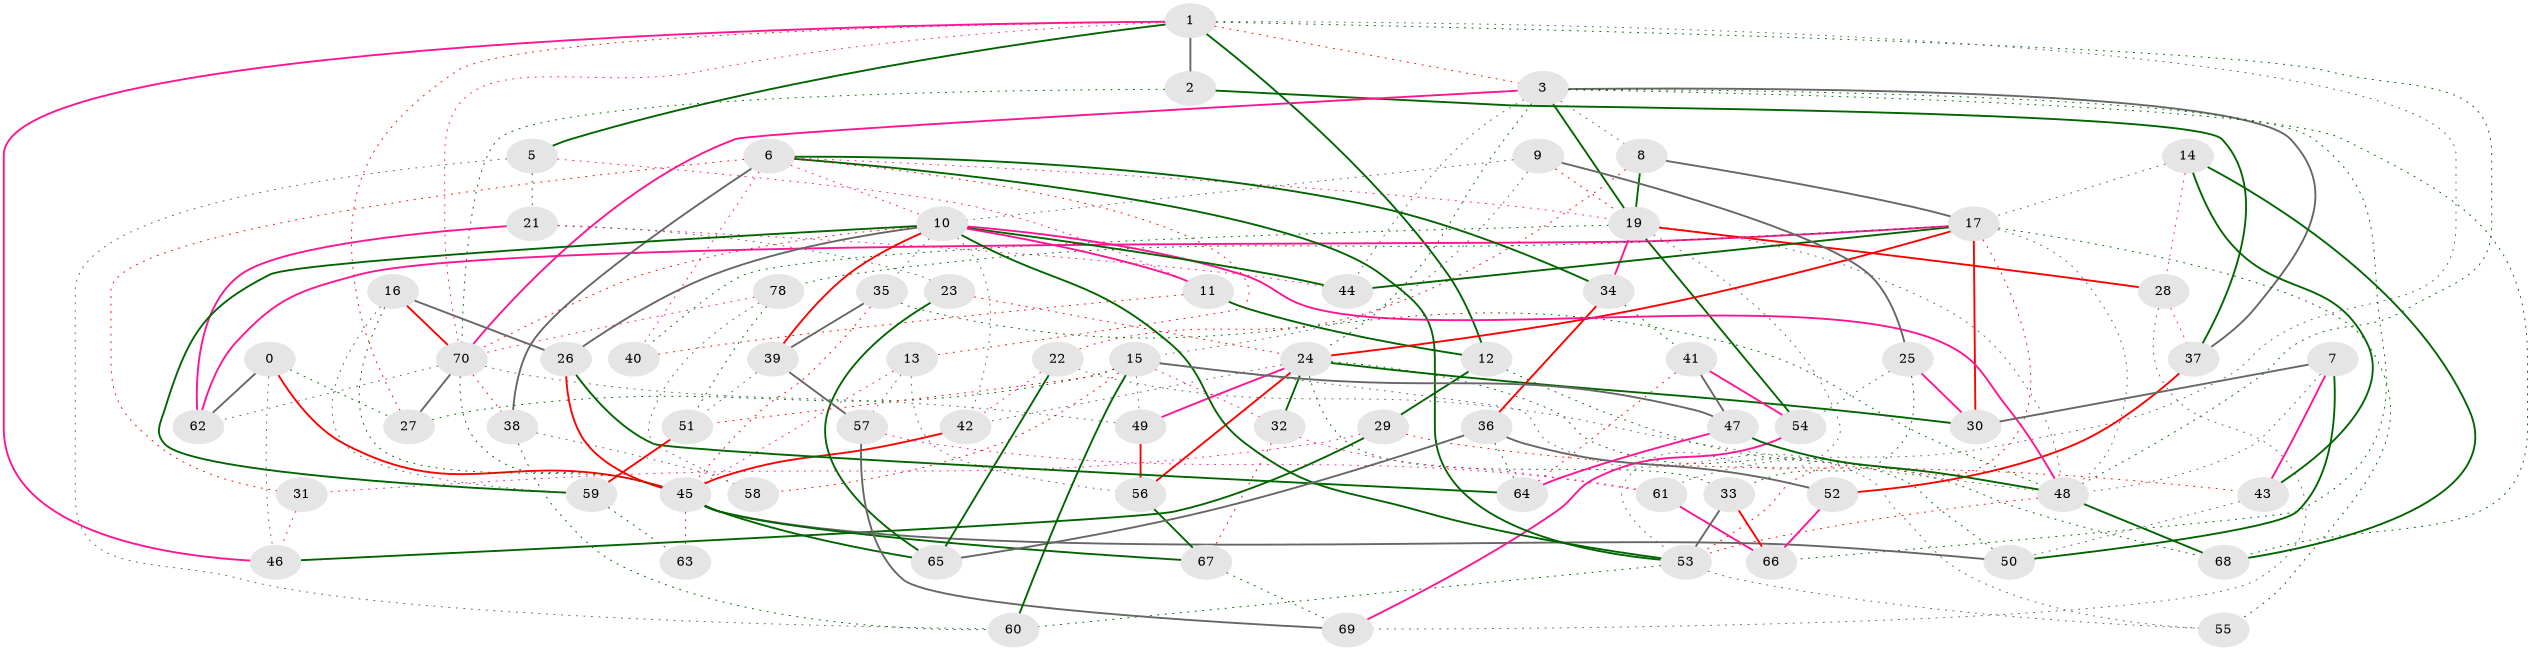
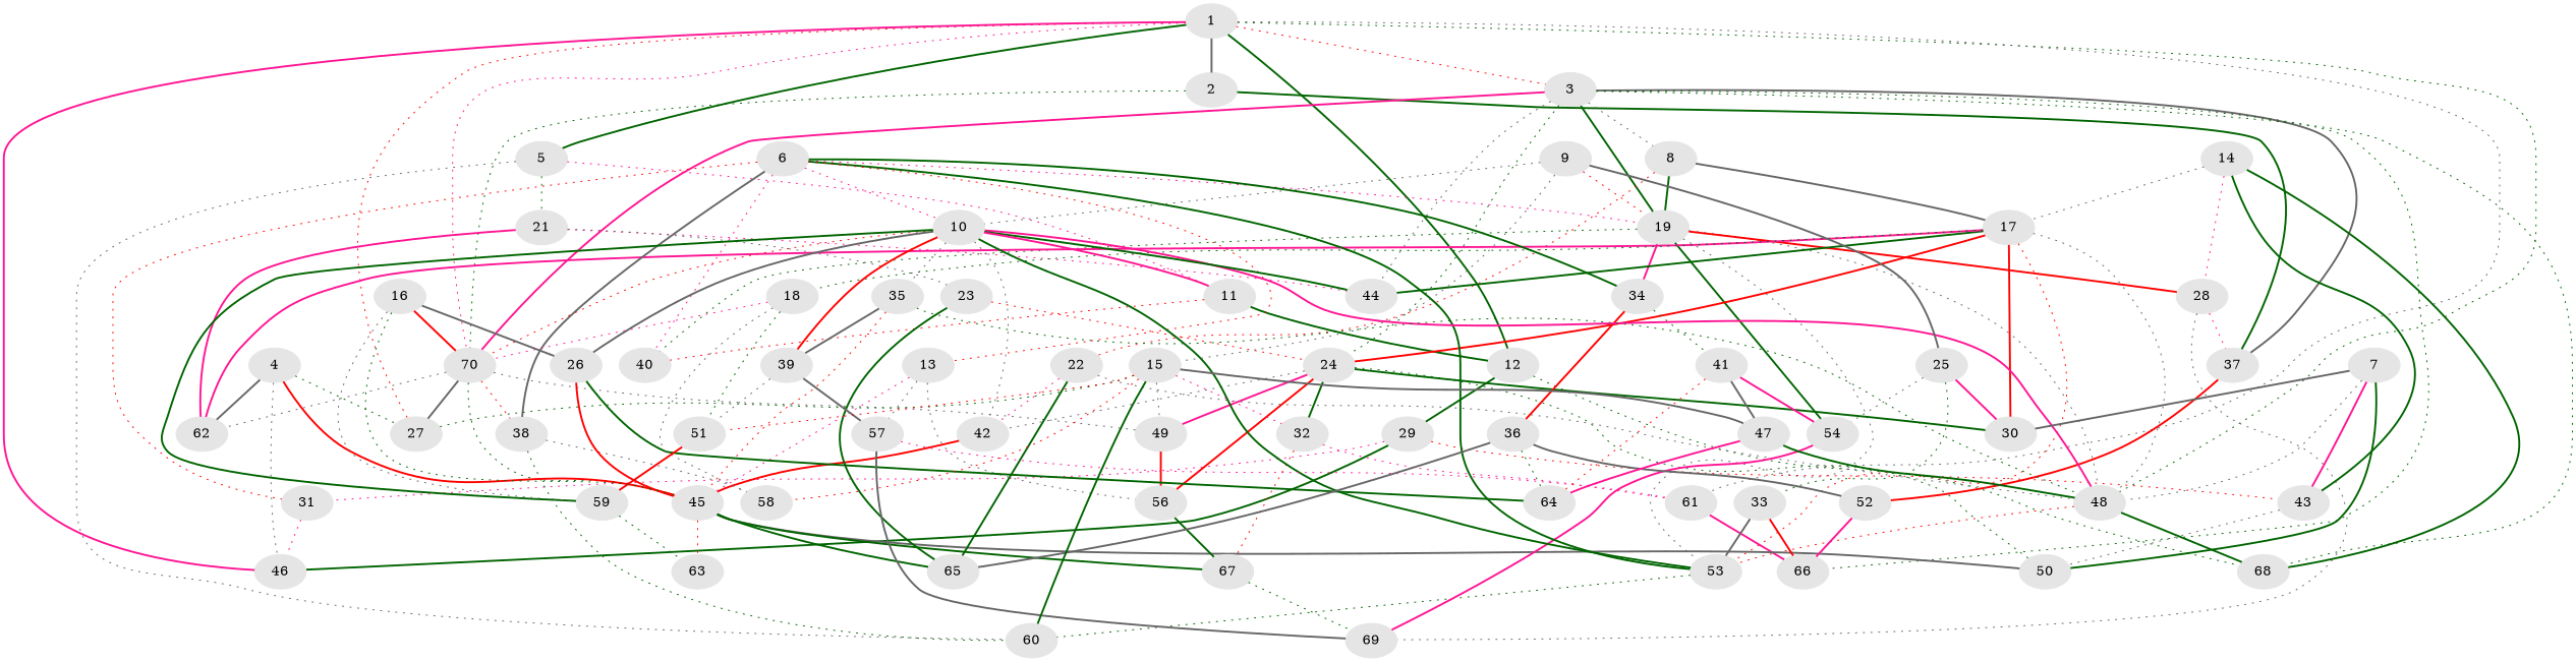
  graph {
    node [color=gray90 style=filled]
    edge [color=darkgreen style=dotted weight=1.0]
    1
    2
    3
    5
    12
    n6 [label=70]
    27
    46
    48
    61
    37
    8
    19
    24
    44
    66
    68
    11
    21
    60
    29
    45
    62
    38
    49
    53
    52
    17
    22
    34
    40
    28
    54
    30
    50
    42
    56
    32
    33
-   4 [label=0]
+   4
    65
    67
    63
    23
    6
    10
    13
    31
    26
    35
    39
    59
    57
    36
    41
    58
-   55
    7
    43
-   18 [label=78]
+   18
    9
    15
    25
    47
    51
    64
    69
    14
    16
    1 -- 2 [color=gray40 style=bold weight=2.0]
    1 -- 3 [color=red weight=2.0]
    1 -- 5 [style=bold]
    1 -- 12 [style=bold]
    1 -- n6 [color=deeppink weight=2.0]
    1 -- 27 [color=red]
    1 -- 46 [color=deeppink style=bold]
    1 -- 48
    1 -- 61 [color=gray40]
    2 -- n6
    2 -- 37 [style=bold]
    3 -- n6 [color=deeppink style=bold]
    3 -- 37 [color=gray40 style=bold]
    3 -- 8 [color=gray40]
    3 -- 19 [style=bold]
    3 -- 24
    3 -- 44 [color=gray40]
    3 -- 66
    3 -- 68
    5 -- 11 [color=deeppink]
    5 -- 21
    5 -- 60 [color=gray40]
    12 -- 68
    12 -- 29 [style=bold]
    n6 -- 27 [color=gray40 style=bold]
    n6 -- 45
    n6 -- 62 [color=gray40]
    n6 -- 38 [color=red]
    n6 -- 49 [color=gray40]
    48 -- 68 [style=bold]
    48 -- 53 [color=red]
    61 -- 66 [color=deeppink style=bold]
    37 -- 52 [color=red style=bold]
    8 -- 19 [style=bold]
    8 -- 17 [color=gray40 style=bold]
    8 -- 22 [color=red]
    19 -- 48 [color=gray40]
    19 -- 53 [color=gray40]
    19 -- 34 [color=deeppink style=bold]
    19 -- 40
    19 -- 28 [color=red style=bold]
    19 -- 54 [style=bold]
    24 -- 49 [color=deeppink style=bold]
    24 -- 30 [style=bold]
    24 -- 50
    24 -- 42 [color=gray40]
    24 -- 56 [color=red style=bold]
    24 -- 32 [style=bold]
-   24 -- 33
    11 -- 12 [style=bold]
    11 -- 40 [color=red]
    21 -- 44 [color=deeppink]
    21 -- 62 [color=deeppink style=bold]
    21 -- 23 [color=gray40]
    29 -- 46 [style=bold]
    29 -- 31 [color=deeppink]
    29 -- 43 [color=red]
    45 -- 50 [color=gray40 style=bold]
    45 -- 65 [style=bold]
    45 -- 67 [style=bold]
    45 -- 63 [color=red weight=2.0]
    38 -- 60
    38 -- 58 [color=gray40]
    49 -- 56 [color=red style=bold]
    53 -- 60
-   53 -- 55 [color=gray40]
    52 -- 66 [color=deeppink style=bold]
    17 -- 48 [color=gray40]
    17 -- 24 [color=red style=bold weight=2.0]
    17 -- 44 [style=bold]
    17 -- 62 [color=deeppink style=bold]
    17 -- 53 [color=red]
    17 -- 30 [color=red style=bold]
-   17 -- 55 [weight=2.0]
    17 -- 18
    22 -- 48 [color=gray40]
    22 -- 42 [color=deeppink]
    22 -- 65 [style=bold]
    34 -- 36 [color=red style=bold]
    34 -- 41
    28 -- 37 [color=deeppink]
    28 -- 69 [color=gray40]
    54 -- 69 [color=deeppink style=bold]
    42 -- 45 [color=red style=bold]
    56 -- 67 [style=bold]
    32 -- 61 [color=deeppink]
    32 -- 67 [color=red]
    33 -- 66 [color=red style=bold]
    33 -- 53 [color=gray40 style=bold]
    4 -- 27
    4 -- 46 [color=gray40]
    4 -- 45 [color=red style=bold]
    4 -- 62 [color=gray40 style=bold]
    67 -- 69
    23 -- 24 [color=red weight=2.0]
    23 -- 65 [style=bold]
    6 -- 19 [color=deeppink]
    6 -- 38 [color=gray40 style=bold]
    6 -- 53 [style=bold]
    6 -- 34 [style=bold]
    6 -- 40 [color=deeppink weight=2.0]
    6 -- 10 [color=deeppink]
    6 -- 13 [color=red]
    6 -- 31 [color=red weight=2.0]
    10 -- n6 [color=red]
    10 -- 48 [color=deeppink style=bold]
    10 -- 44 [style=bold]
    10 -- 11 [color=deeppink style=bold]
    10 -- 53 [style=bold]
    10 -- 42 [color=gray40]
    10 -- 26 [color=gray40 style=bold]
    10 -- 35 [color=gray40]
    10 -- 39 [color=red style=bold]
    10 -- 59 [style=bold]
    13 -- 45 [color=deeppink]
    13 -- 56 [color=gray40]
    13 -- 57 [color=gray40]
    31 -- 46 [color=deeppink]
    26 -- 45 [color=red style=bold]
    26 -- 64 [style=bold]
    35 -- 48
    35 -- 45 [color=red]
    35 -- 39 [color=gray40 style=bold]
    39 -- 57 [color=gray40 style=bold]
    39 -- 51 [color=gray40]
    59 -- 63
    57 -- 61 [color=deeppink]
    57 -- 69 [color=gray40 style=bold]
    36 -- 52 [color=gray40 style=bold]
    36 -- 65 [color=gray40 style=bold]
    36 -- 64
    41 -- 54 [color=deeppink style=bold]
    41 -- 47 [color=gray40 style=bold]
    41 -- 64 [color=red]
    7 -- 48 [color=gray40]
    7 -- 30 [color=gray40 style=bold]
    7 -- 50 [style=bold]
    7 -- 43 [color=deeppink style=bold]
    43 -- 50 [color=gray40]
    18 -- n6 [color=deeppink]
    18 -- 58 [color=gray40]
    18 -- 51
    9 -- 19 [color=red]
    9 -- 10 [color=gray40]
    9 -- 15 [color=gray40]
    9 -- 25 [color=gray40 style=bold]
    15 -- 27
    15 -- 60 [style=bold]
    15 -- 49 [color=gray40]
    15 -- 32 [color=deeppink]
    15 -- 58 [color=red weight=2.0]
-   15 -- 55 [color=gray40]
    15 -- 47 [color=gray40 style=bold]
    15 -- 51 [color=red]
    25 -- 54 [color=gray40]
    25 -- 30 [color=deeppink style=bold]
    25 -- 33
    47 -- 48 [style=bold]
    47 -- 64 [color=deeppink style=bold]
    51 -- 59 [color=red style=bold]
    14 -- 68 [style=bold]
    14 -- 17 [color=gray40]
    14 -- 28 [color=deeppink]
    14 -- 43 [style=bold]
    16 -- n6 [color=red style=bold]
    16 -- 45
    16 -- 26 [color=gray40 style=bold]
    16 -- 59 [color=gray40]
  }
